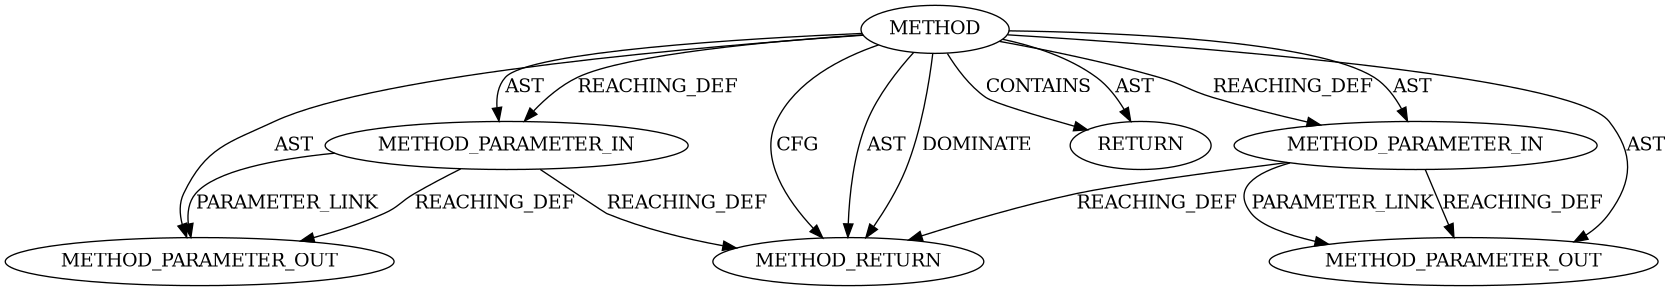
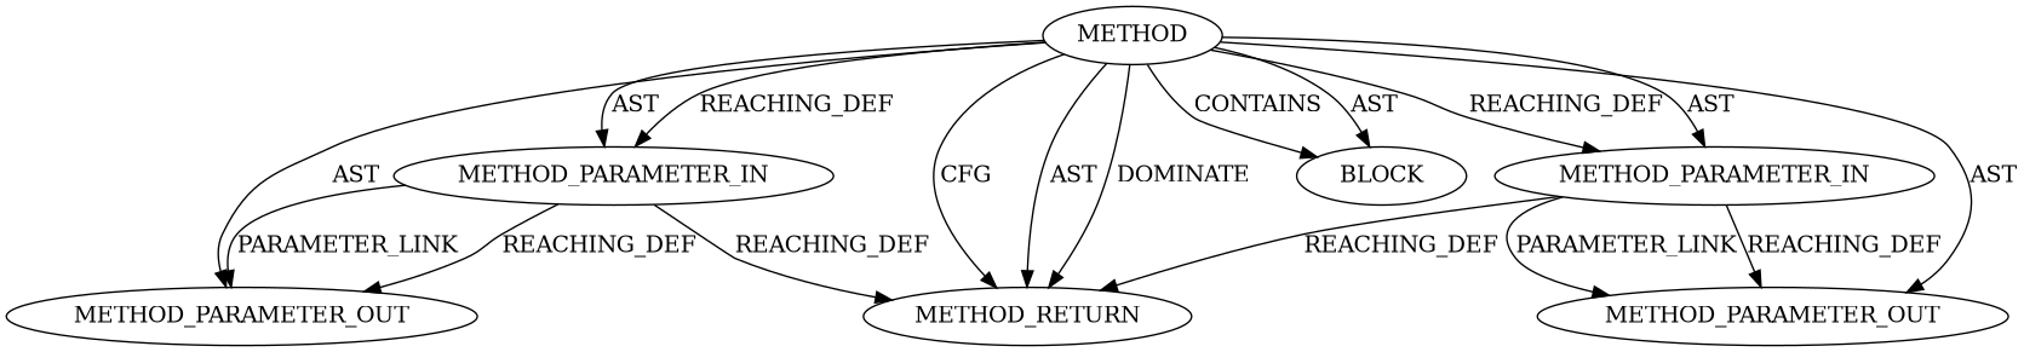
  digraph {
    node [CODE=p1 EVALUATION_STRATEGY=BY_VALUE IS_VARIADIC=false ORDER=1 TYPE_FULL_NAME=ANY]
    n1 [INDEX=1 NAME=p1 label=METHOD_PARAMETER_IN]
    n2 [CODE=RET ORDER=2 label=METHOD_RETURN IS_VARIADIC=""]
    n3 [INDEX=1 NAME=p1 label=METHOD_PARAMETER_OUT]
-   n4 [ARGUMENT_INDEX=1 CODE="<empty>" label=RETURN EVALUATION_STRATEGY="" IS_VARIADIC=""]
+   n4 [ARGUMENT_INDEX=1 CODE="<empty>" label=BLOCK EVALUATION_STRATEGY="" IS_VARIADIC=""]
    n5 [CODE=p2 INDEX=2 NAME=p2 ORDER=2 label=METHOD_PARAMETER_OUT]
    n6 [AST_PARENT_FULL_NAME="<global>" AST_PARENT_TYPE=NAMESPACE_BLOCK CODE="<empty>" FILENAME="<empty>" FULL_NAME=pitem_new IS_EXTERNAL=true NAME=pitem_new ORDER=0 label=METHOD EVALUATION_STRATEGY="" IS_VARIADIC="" TYPE_FULL_NAME=""]
    n7 [CODE=p2 INDEX=2 NAME=p2 ORDER=2 label=METHOD_PARAMETER_IN]
    n1 -> n2 [VARIABLE=p1 label=REACHING_DEF]
    n1 -> n3 [VARIABLE=p1 label=REACHING_DEF]
    n1 -> n3 [label=PARAMETER_LINK]
    n6 -> n1 [label=REACHING_DEF]
    n6 -> n1 [label=AST]
    n6 -> n2 [label=CFG]
    n6 -> n2 [label=AST]
    n6 -> n2 [label=DOMINATE]
    n6 -> n3 [label=AST]
    n6 -> n4 [label=AST]
    n6 -> n4 [label=CONTAINS]
    n6 -> n5 [label=AST]
    n6 -> n7 [label=REACHING_DEF]
    n6 -> n7 [label=AST]
    n7 -> n2 [VARIABLE=p2 label=REACHING_DEF]
    n7 -> n5 [label=PARAMETER_LINK]
    n7 -> n5 [VARIABLE=p2 label=REACHING_DEF]
  }
